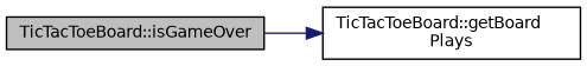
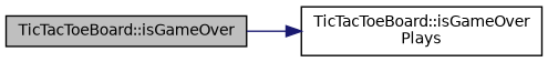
  digraph {
    rankdir=LR
    node [color=black fontname=Helvetica fontsize=10 shape=record style=filled]
    n1 [fillcolor=grey75 fontcolor=black height=0.2 label="TicTacToeBoard::isGameOver" width=0.4]
-   n2 [fillcolor=white height=0.2 label="TicTacToeBoard::getBoard\lPlays" width=0.4]
+   n2 [fillcolor=white height=0.2 label="TicTacToeBoard::isGameOver\lPlays" width=0.4]
    n1 -> n2 [color=midnightblue fontname=Helvetica fontsize=10 labelfontname=Helvetica labelfontsize=10 style=solid]
  }
